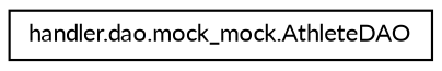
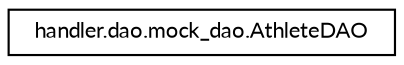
  digraph {
    rankdir=LR
    fontname=Lato
-   n1 [color=black fillcolor=white fontname=Lato fontsize=10 height=0.2 label="handler.dao.mock_mock.AthleteDAO" shape=record style=filled width=0.4]
+   n1 [color=black fillcolor=white fontname=Lato fontsize=10 height=0.2 label="handler.dao.mock_dao.AthleteDAO" shape=record style=filled width=0.4]
  }
